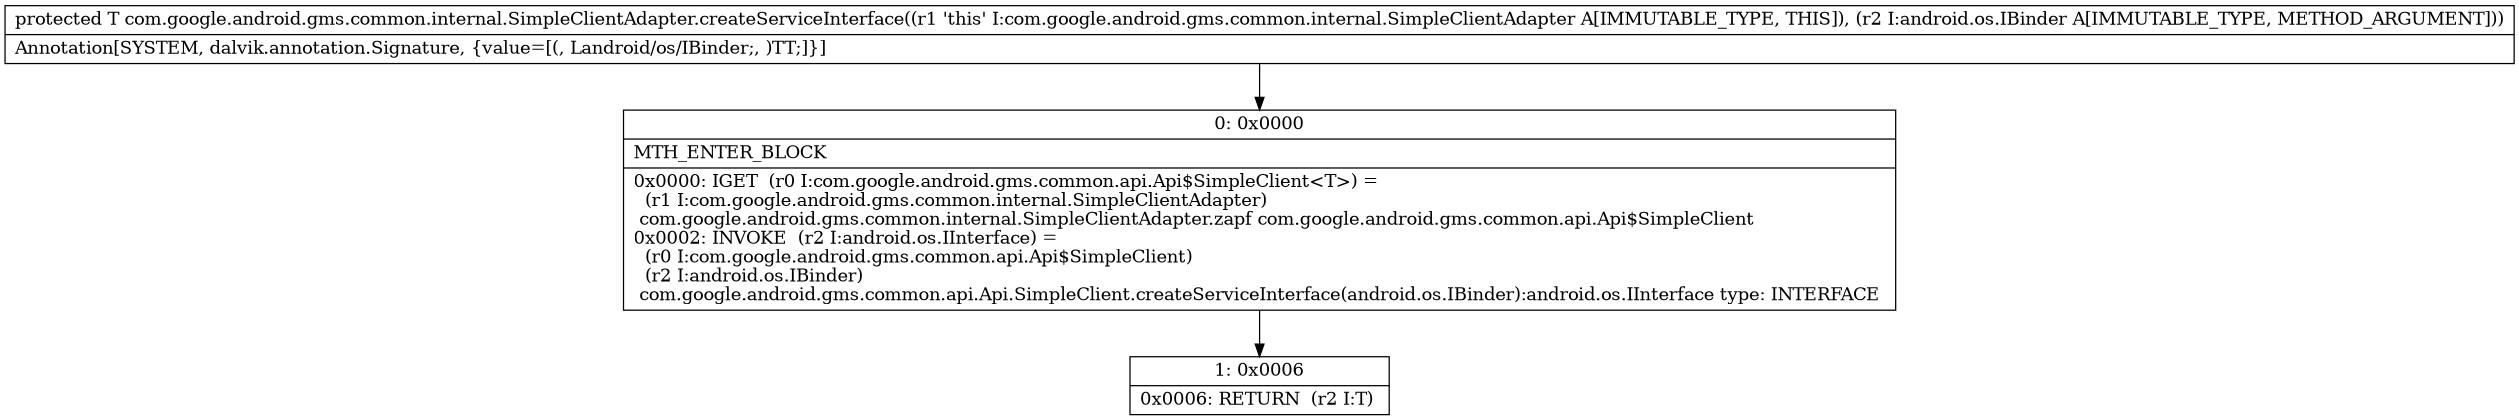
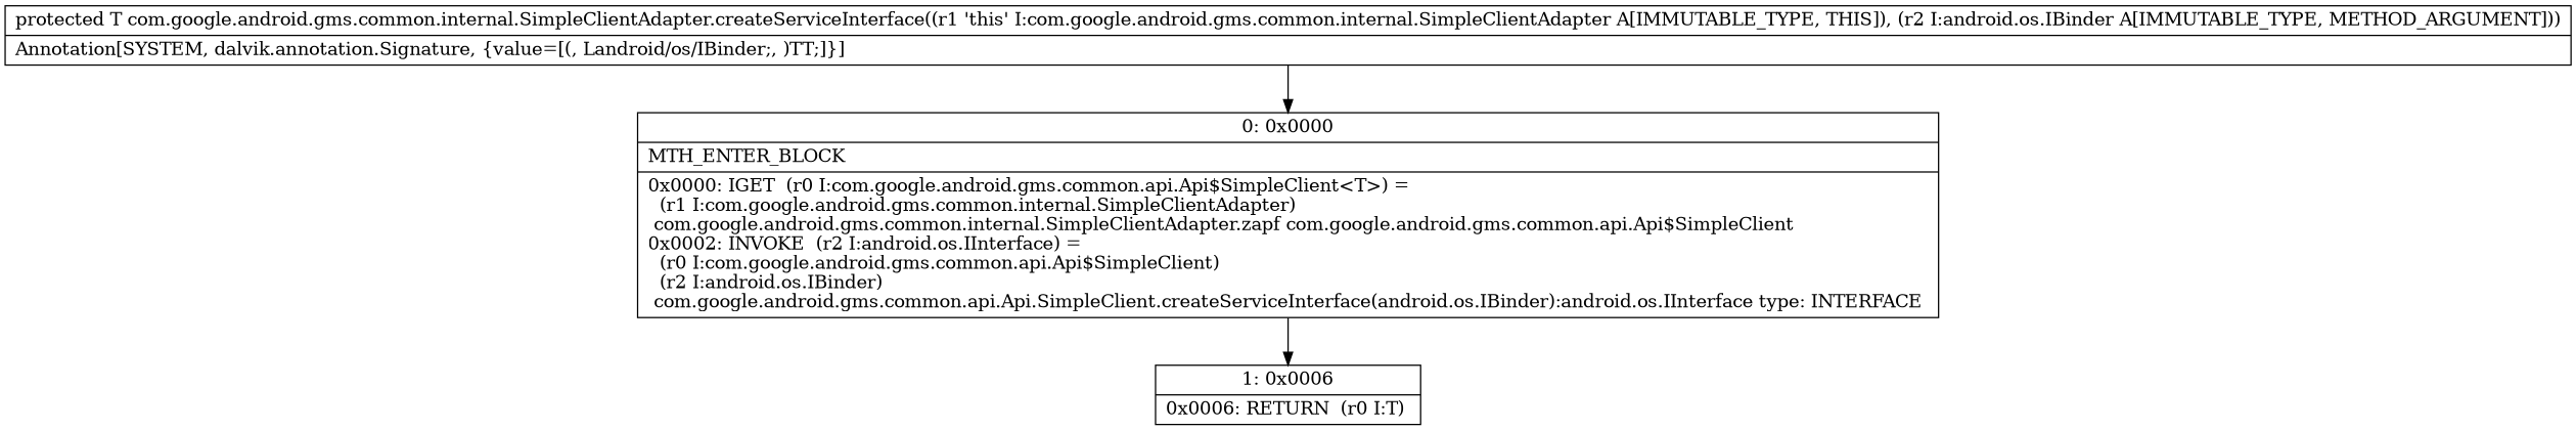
  digraph {
    node [shape=record]
    n1 [label="{0\:\ 0x0000|MTH_ENTER_BLOCK\l|0x0000: IGET  (r0 I:com.google.android.gms.common.api.Api$SimpleClient\<T\>) = \l  (r1 I:com.google.android.gms.common.internal.SimpleClientAdapter)\l com.google.android.gms.common.internal.SimpleClientAdapter.zapf com.google.android.gms.common.api.Api$SimpleClient \l0x0002: INVOKE  (r2 I:android.os.IInterface) = \l  (r0 I:com.google.android.gms.common.api.Api$SimpleClient)\l  (r2 I:android.os.IBinder)\l com.google.android.gms.common.api.Api.SimpleClient.createServiceInterface(android.os.IBinder):android.os.IInterface type: INTERFACE \l}"]
-   n2 [label="{1\:\ 0x0006|0x0006: RETURN  (r2 I:T) \l}"]
+   n2 [label="{1\:\ 0x0006|0x0006: RETURN  (r0 I:T) \l}"]
    n3 [label="{protected T com.google.android.gms.common.internal.SimpleClientAdapter.createServiceInterface((r1 'this' I:com.google.android.gms.common.internal.SimpleClientAdapter A[IMMUTABLE_TYPE, THIS]), (r2 I:android.os.IBinder A[IMMUTABLE_TYPE, METHOD_ARGUMENT]))  | Annotation[SYSTEM, dalvik.annotation.Signature, \{value=[(, Landroid\/os\/IBinder;, )TT;]\}]\l}"]
    n1 -> n2
    n3 -> n1
  }
